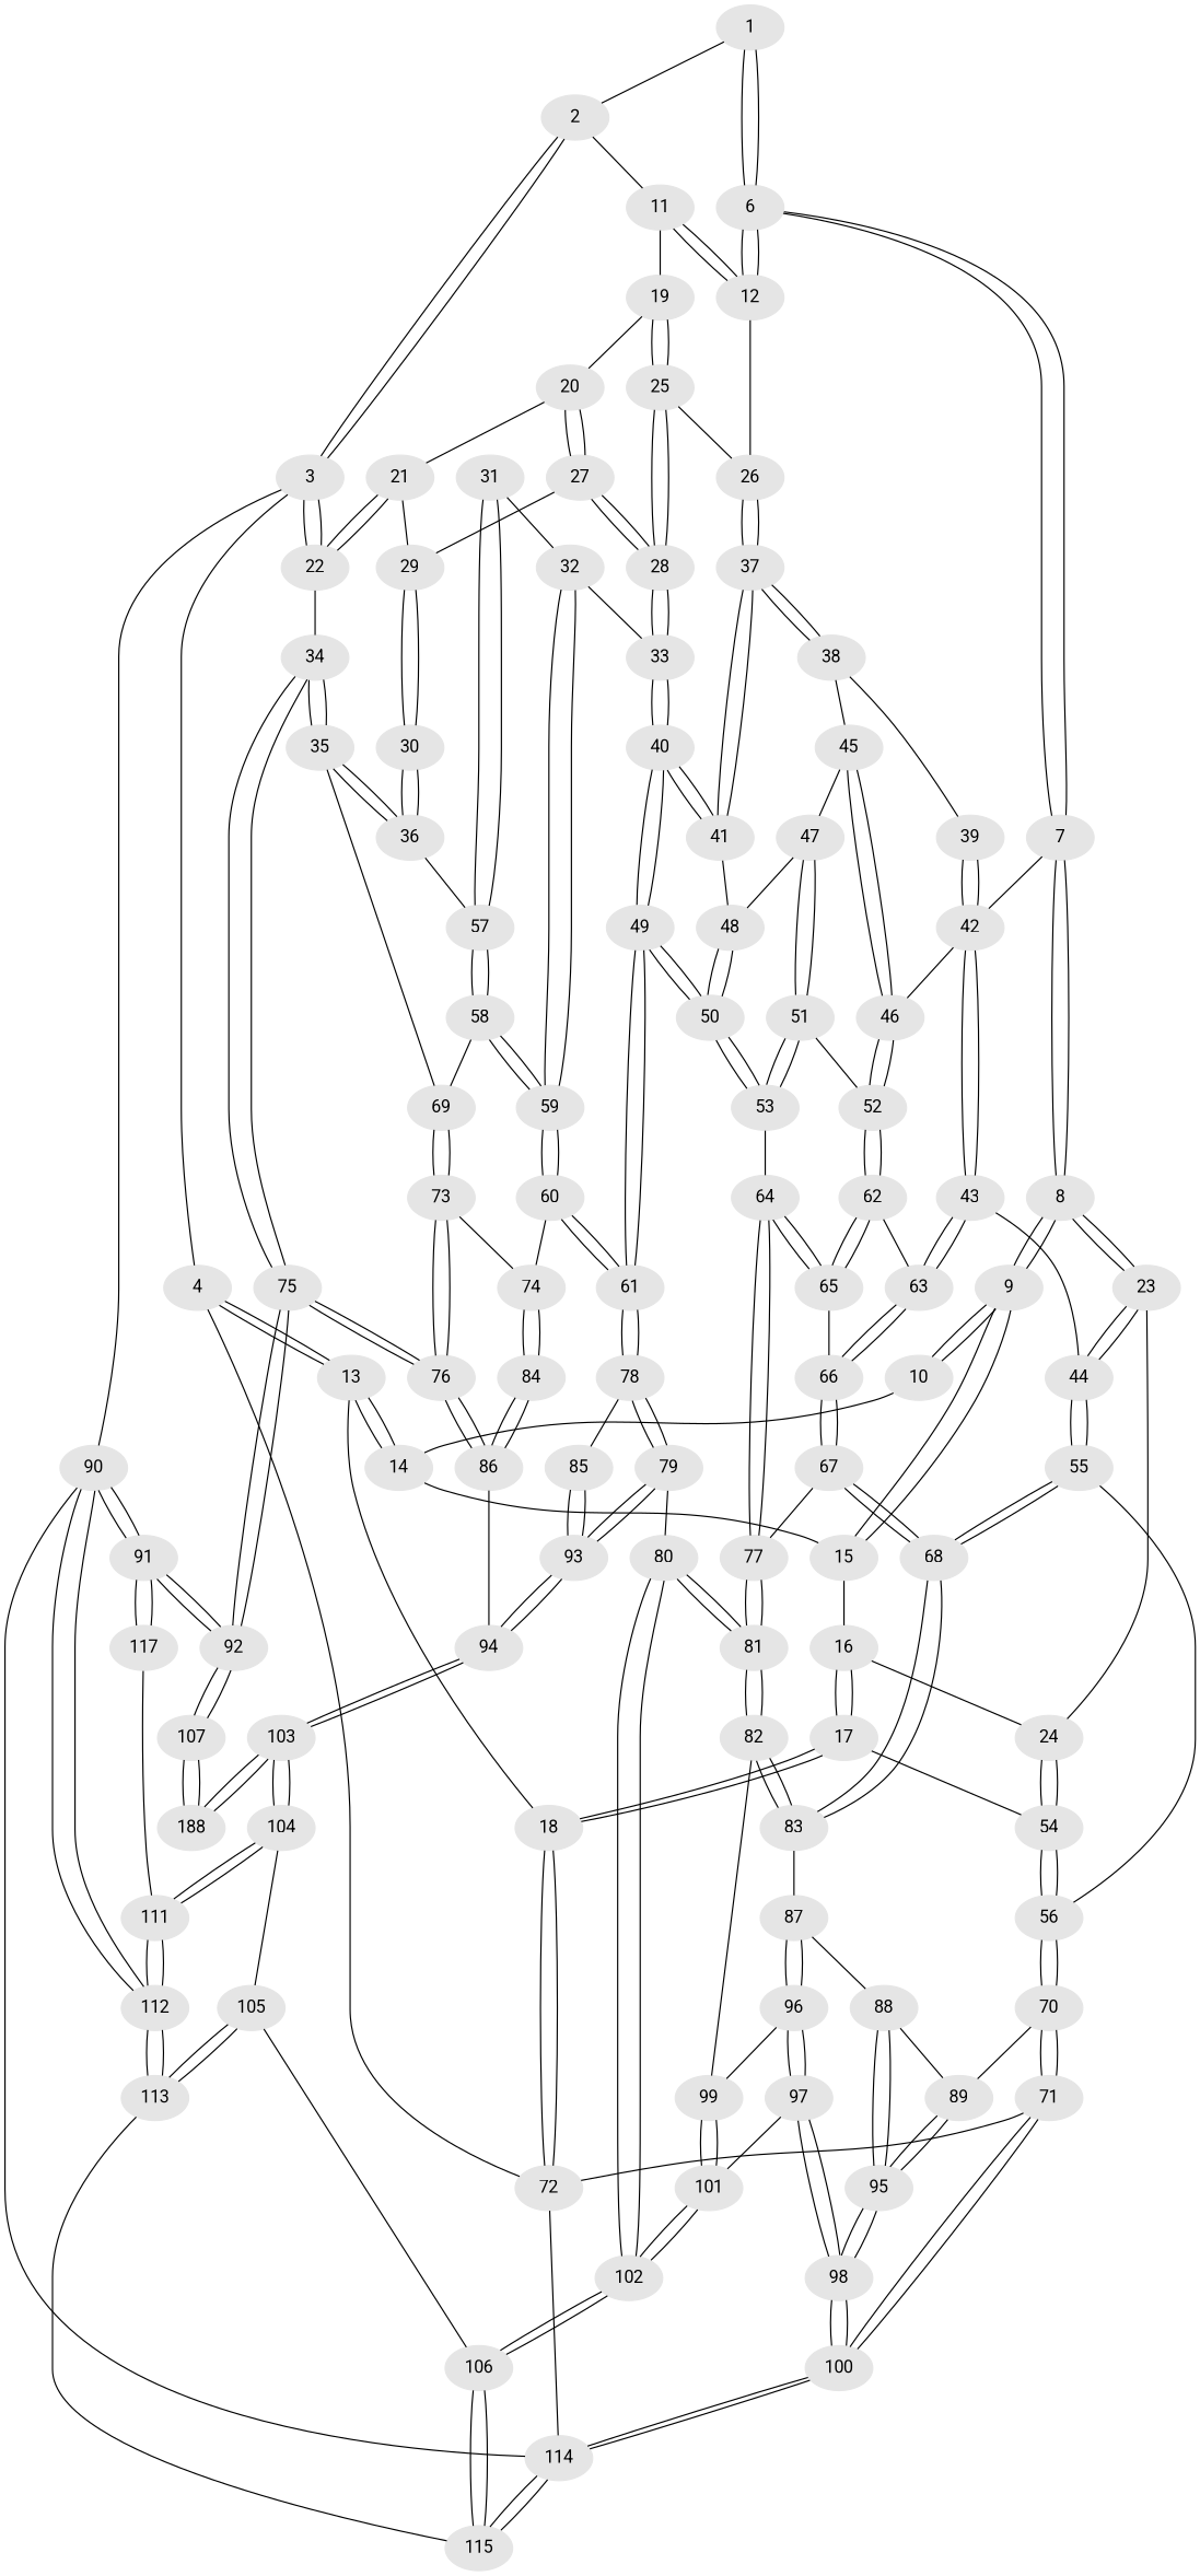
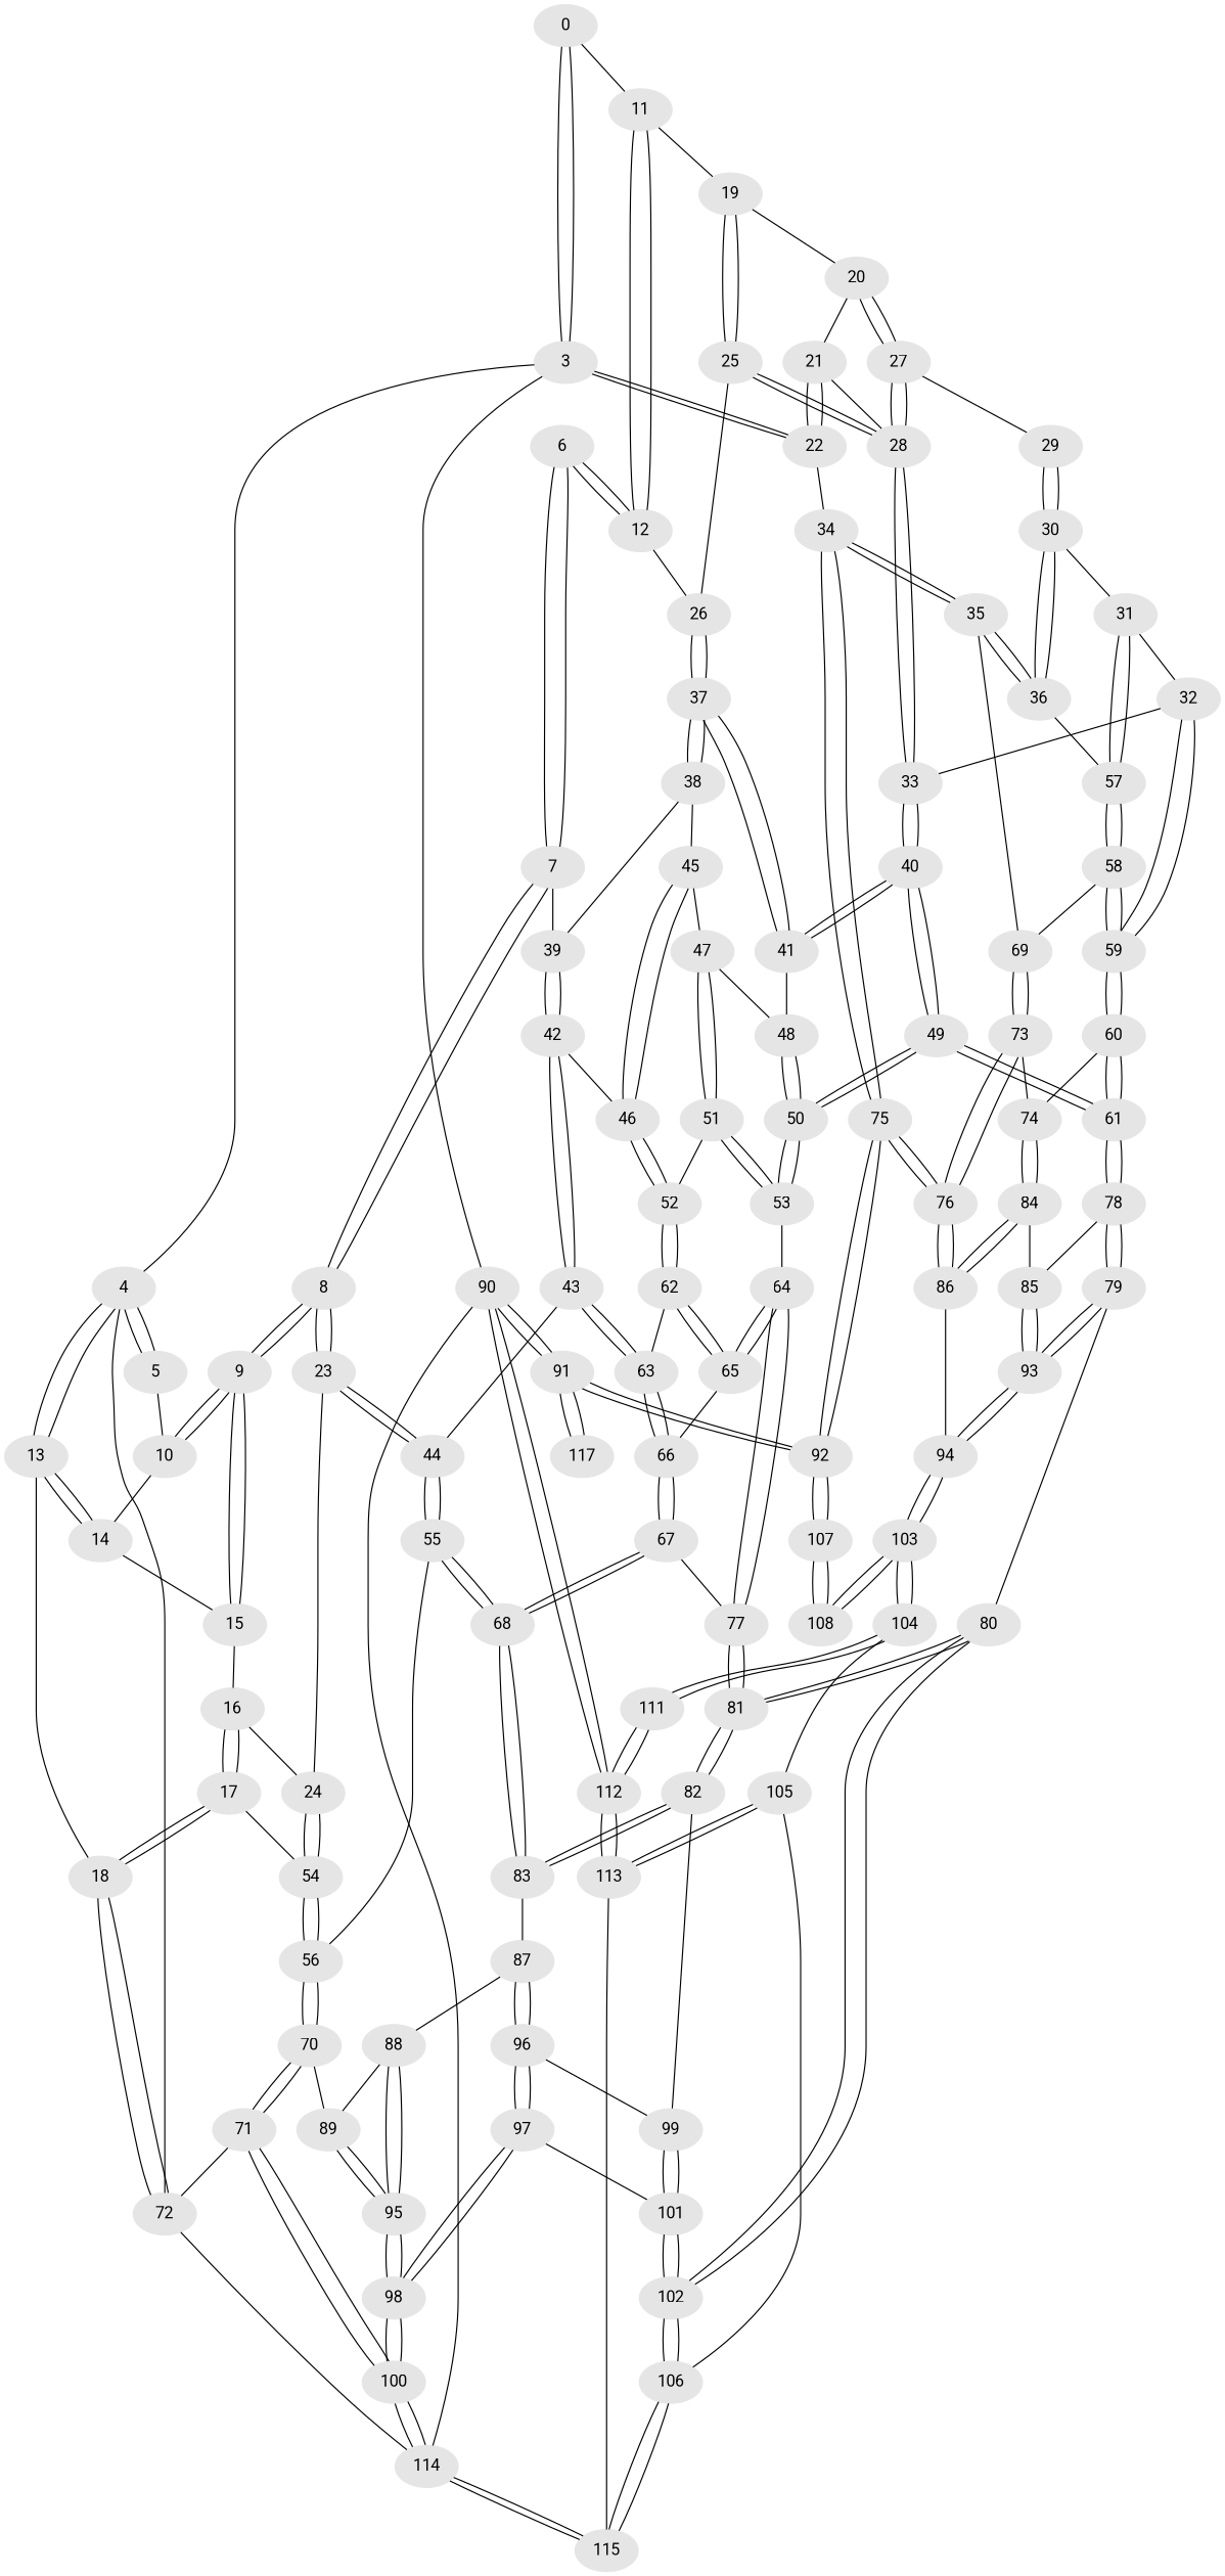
  graph {
    fontname=Roboto
    node [color=gray90 fontname=Roboto style=filled]
    edge [fontname=Roboto]
-   1
-   2
+   2 [label=0]
    6
    3
    11
    7
    12
    4
    22
    90
    19
+   5
    13
    72
    34
    114
    91
    112
    10
    14
    18
    8
    39
    26
    9
    23
    42
    15
    24
    44
    16
    20
    25
    37
    17
    54
    56
    21
    27
    28
    29
    30
    35
    75
    55
    33
    38
    41
    40
    31
    36
    32
    57
    59
    58
    60
    49
    69
    76
    92
    73
    45
    48
    46
    47
    43
    50
    61
    63
    52
    66
    68
    51
    62
    53
    78
    64
    65
    77
    70
    83
    71
    89
    74
    84
    79
    85
    67
    81
    87
    100
    95
    115
    86
    107
    94
    82
    80
    93
    102
    106
    99
    101
    88
    96
    103
    97
    98
    n109 [label=117]
    113
    111
-   108 [label=188]
+   108
    104
    105
-   1 -- 2
-   1 -- 6
-   1 -- 6
    2 -- 3
    2 -- 3
    2 -- 11
    6 -- 7
    6 -- 7
    6 -- 12
    6 -- 12
    3 -- 4
    3 -- 22
    3 -- 22
    3 -- 90
    11 -- 12
    11 -- 12
    11 -- 19
    7 -- 8
    7 -- 8
-   7 -- 42
+   7 -- 39
    12 -- 26
+   4 -- 5
+   4 -- 5
    4 -- 13
    4 -- 13
    4 -- 72
    22 -- 34
    90 -- 114
    90 -- 91
    90 -- 91
    90 -- 112
    90 -- 112
    19 -- 20
    19 -- 25
    19 -- 25
+   5 -- 10
    13 -- 14
    13 -- 14
    13 -- 18
    72 -- 114
    34 -- 35
    34 -- 35
    34 -- 75
    34 -- 75
    114 -- 115
    114 -- 115
    91 -- 92
    91 -- 92
    91 -- n109
    91 -- n109
    112 -- 113
    112 -- 113
    10 -- 14
    14 -- 15
    18 -- 72
    18 -- 72
    8 -- 9
    8 -- 9
    8 -- 23
    8 -- 23
    39 -- 42
    39 -- 42
    26 -- 37
    26 -- 37
    9 -- 10
    9 -- 10
    9 -- 15
    9 -- 15
    23 -- 24
    23 -- 44
    23 -- 44
    42 -- 46
    42 -- 43
    42 -- 43
    15 -- 16
    24 -- 54
    24 -- 54
    44 -- 55
    44 -- 55
    16 -- 24
    16 -- 17
    16 -- 17
    20 -- 21
    20 -- 27
    20 -- 27
    25 -- 26
    25 -- 28
    25 -- 28
    37 -- 38
    37 -- 38
    37 -- 41
    37 -- 41
    17 -- 18
    17 -- 18
    17 -- 54
    54 -- 56
    54 -- 56
    56 -- 70
    56 -- 70
    21 -- 22
    21 -- 22
-   21 -- 29
+   21 -- 28
    27 -- 28
    27 -- 28
    27 -- 29
    28 -- 33
    28 -- 33
    29 -- 30
    29 -- 30
+   30 -- 31
    30 -- 36
    30 -- 36
    35 -- 36
    35 -- 36
    35 -- 69
    75 -- 76
    75 -- 76
    75 -- 92
    75 -- 92
    55 -- 56
    55 -- 68
    55 -- 68
    33 -- 40
    33 -- 40
    38 -- 39
    38 -- 45
    41 -- 48
    40 -- 41
    40 -- 41
    40 -- 49
    40 -- 49
    31 -- 32
    31 -- 57
    31 -- 57
    36 -- 57
    32 -- 33
    32 -- 59
    32 -- 59
    57 -- 58
    57 -- 58
    59 -- 60
    59 -- 60
    58 -- 59
    58 -- 59
    58 -- 69
    60 -- 61
    60 -- 61
    60 -- 74
    49 -- 50
    49 -- 50
    49 -- 61
    49 -- 61
    69 -- 73
    69 -- 73
    76 -- 86
    76 -- 86
    92 -- 107
    92 -- 107
    73 -- 76
    73 -- 76
    73 -- 74
    45 -- 46
    45 -- 46
    45 -- 47
    48 -- 50
    48 -- 50
    46 -- 52
    46 -- 52
    47 -- 48
    47 -- 51
    47 -- 51
    43 -- 44
    43 -- 63
    43 -- 63
    50 -- 53
    50 -- 53
    61 -- 78
    61 -- 78
    63 -- 66
    63 -- 66
    52 -- 62
    52 -- 62
    66 -- 67
    66 -- 67
    68 -- 83
    68 -- 83
    51 -- 52
    51 -- 53
    51 -- 53
    62 -- 63
    62 -- 65
    62 -- 65
    53 -- 64
    78 -- 79
    78 -- 79
    78 -- 85
    64 -- 65
    64 -- 65
    64 -- 77
    64 -- 77
    65 -- 66
    77 -- 81
    77 -- 81
    70 -- 71
    70 -- 71
    70 -- 89
    83 -- 87
    71 -- 72
    71 -- 100
    71 -- 100
    89 -- 95
    89 -- 95
    74 -- 84
    74 -- 84
+   84 -- 85
    84 -- 86
    84 -- 86
    79 -- 80
    79 -- 93
    79 -- 93
    85 -- 93
    85 -- 93
    67 -- 68
    67 -- 68
    67 -- 77
    81 -- 82
    81 -- 82
    87 -- 88
    87 -- 96
    87 -- 96
    100 -- 114
    100 -- 114
    95 -- 98
    95 -- 98
    86 -- 94
    107 -- 108
    107 -- 108
    94 -- 103
    94 -- 103
    82 -- 83
    82 -- 83
    82 -- 99
    80 -- 81
    80 -- 81
    80 -- 102
    80 -- 102
    93 -- 94
    93 -- 94
    102 -- 106
    102 -- 106
    106 -- 115
    106 -- 115
    99 -- 101
    99 -- 101
    101 -- 102
    101 -- 102
    88 -- 89
    88 -- 95
    88 -- 95
    96 -- 99
    96 -- 97
    96 -- 97
    103 -- 108
    103 -- 108
    103 -- 104
    103 -- 104
    97 -- 101
    97 -- 98
    97 -- 98
    98 -- 100
    98 -- 100
-   n109 -- 111
    113 -- 115
    111 -- 112
    111 -- 112
    104 -- 111
    104 -- 111
    104 -- 105
    105 -- 106
    105 -- 113
    105 -- 113
  }
